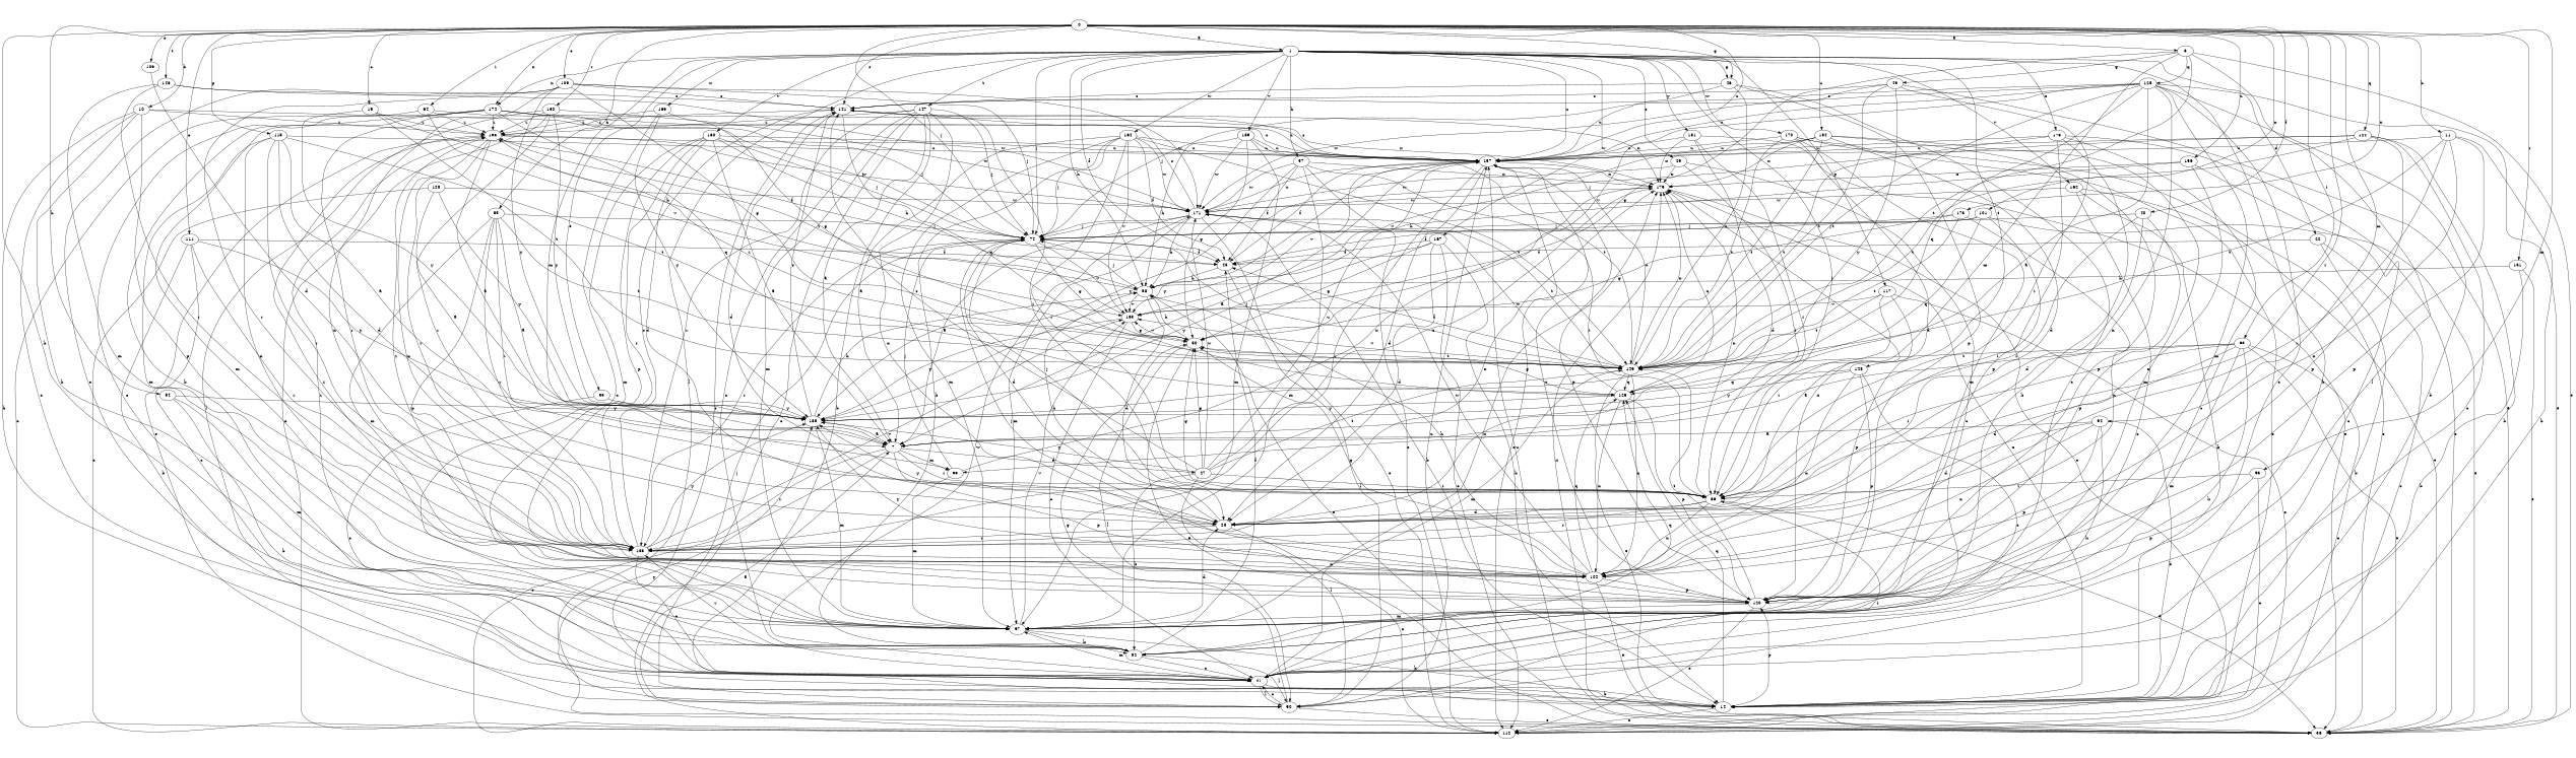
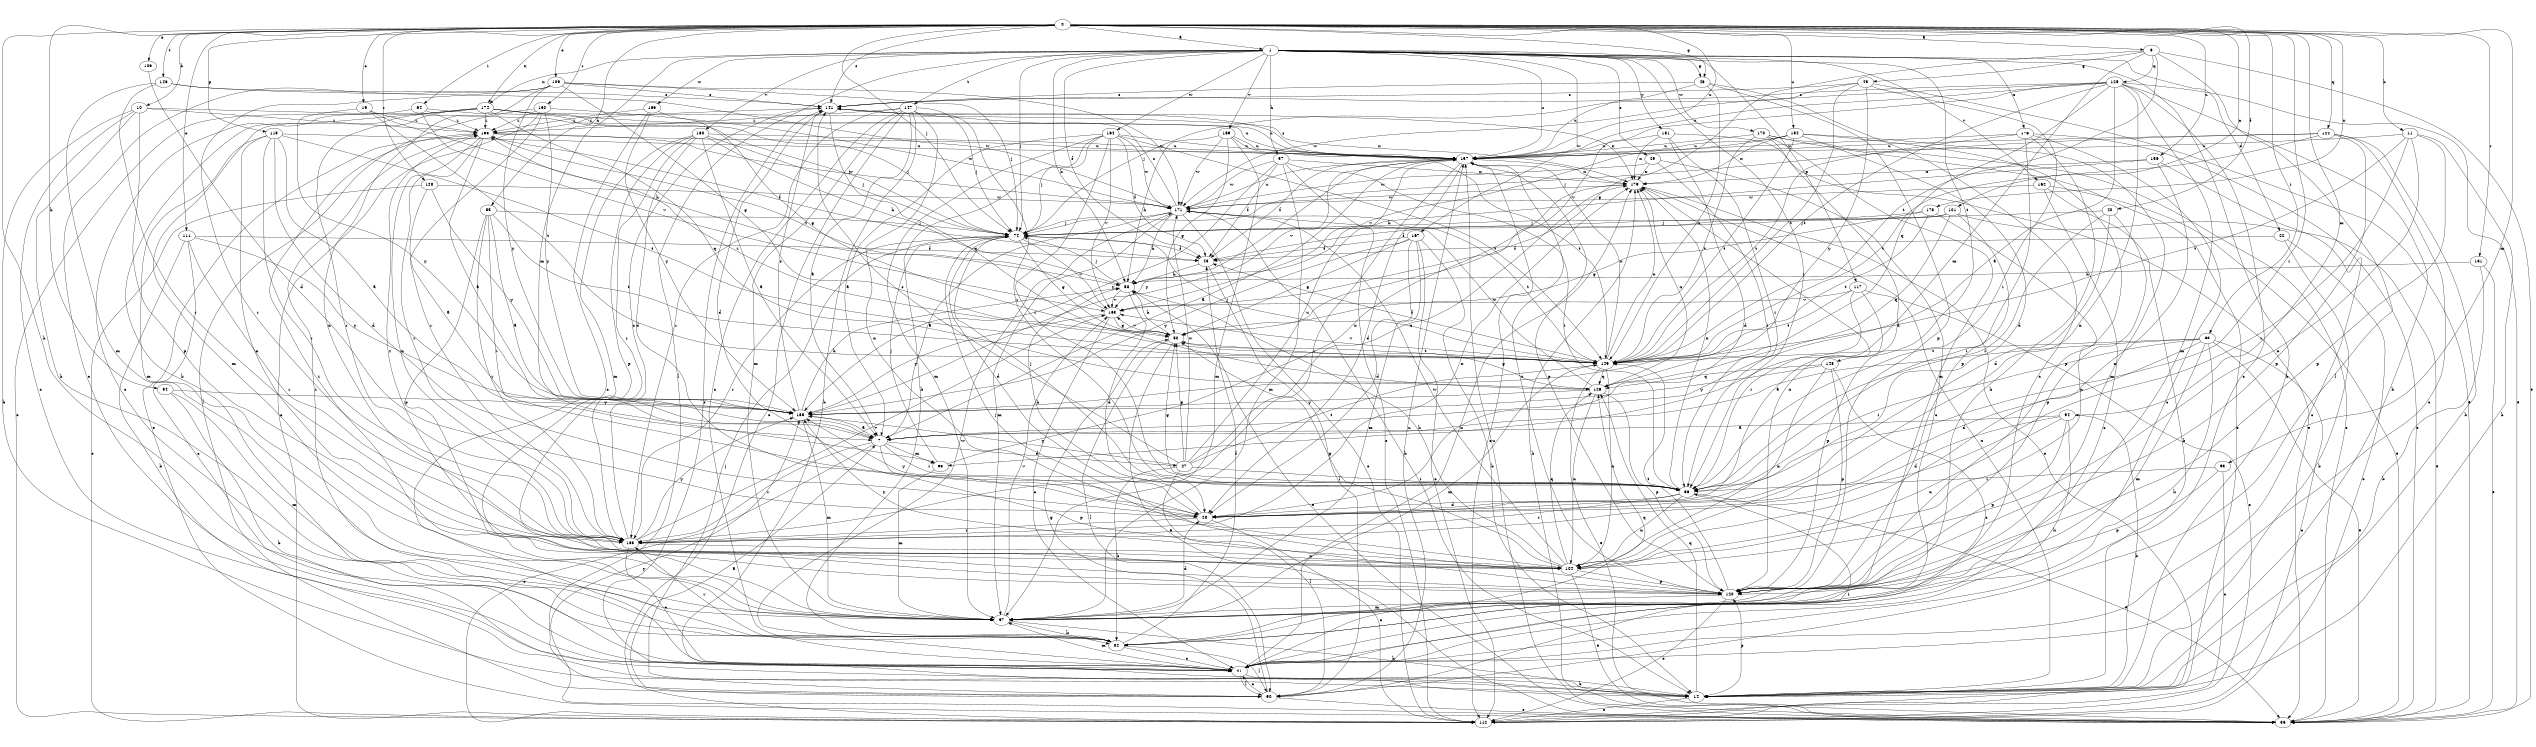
  strict digraph {
    0
    1
    6
    10
    11
    19
    40
    46
    54
    55
    63
    64
    66
    74
    82
    93
    94
    101
    106
    109
    111
    115
    124
    128
    130
    131
    141
    146
    154
    156
    157
    173
    174
    14
    22
    29
-   35
    43
    57
    58
    90
    96
    117
    147
    148
    159
    160
    162
    164
    166
    167
    170
    176
    181
    36
    49
    50
    125
    149
    120
    21
    193
    133
    104
    185
    28
    97
    7
    112
    163
    179
    126
    171
    27
    0 -> 1 [label=a]
    0 -> 6 [label=a]
    0 -> 10 [label=b]
    0 -> 11 [label=b]
    0 -> 19 [label=c]
    0 -> 40 [label=f]
    0 -> 46 [label=g]
    0 -> 54 [label=h]
    0 -> 55 [label=h]
    0 -> 63 [label=i]
    0 -> 64 [label=i]
    0 -> 66 [label=i]
    0 -> 74 [label=j]
    0 -> 82 [label=k]
    0 -> 93 [label=m]
    0 -> 94 [label=m]
    0 -> 101 [label=n]
    0 -> 106 [label=o]
    0 -> 109 [label=o]
    0 -> 111 [label=o]
    0 -> 115 [label=p]
    0 -> 124 [label=q]
+   0 -> 128 [label=r]
    0 -> 130 [label=r]
    0 -> 131 [label=r]
    0 -> 141 [label=s]
    0 -> 146 [label=t]
    0 -> 154 [label=u]
    0 -> 156 [label=u]
    0 -> 157 [label=u]
    0 -> 173 [label=x]
    0 -> 174 [label=x]
    1 -> 46 [label=g]
    1 -> 66 [label=i]
    1 -> 74 [label=j]
    1 -> 157 [label=u]
    1 -> 174 [label=x]
    1 -> 14 [label=b]
    1 -> 22 [label=d]
    1 -> 29 [label=e]
-   1 -> 35 [label=e]
    1 -> 43 [label=f]
    1 -> 57 [label=h]
    1 -> 58 [label=h]
    1 -> 90 [label=l]
    1 -> 96 [label=m]
    1 -> 117 [label=p]
    1 -> 147 [label=t]
    1 -> 148 [label=t]
    1 -> 159 [label=v]
    1 -> 160 [label=v]
    1 -> 162 [label=v]
    1 -> 164 [label=w]
    1 -> 166 [label=w]
    1 -> 167 [label=w]
    1 -> 170 [label=w]
    1 -> 176 [label=x]
    1 -> 181 [label=y]
    6 -> 90 [label=l]
    6 -> 96 [label=m]
    6 -> 36 [label=e]
    6 -> 49 [label=g]
    6 -> 50 [label=g]
    6 -> 125 [label=q]
    6 -> 149 [label=t]
    10 -> 82 [label=k]
    10 -> 157 [label=u]
    10 -> 14 [label=b]
    10 -> 120 [label=p]
    10 -> 21 [label=c]
    10 -> 193 [label=z]
    11 -> 157 [label=u]
    11 -> 14 [label=b]
    11 -> 149 [label=t]
    11 -> 120 [label=p]
    11 -> 133 [label=r]
    11 -> 104 [label=n]
    19 -> 58 [label=h]
    19 -> 149 [label=t]
    19 -> 193 [label=z]
    19 -> 185 [label=y]
    40 -> 66 [label=i]
    40 -> 74 [label=j]
    40 -> 120 [label=p]
    40 -> 28 [label=d]
    46 -> 141 [label=s]
    46 -> 157 [label=u]
    46 -> 149 [label=t]
    46 -> 120 [label=p]
    46 -> 21 [label=c]
    54 -> 14 [label=b]
    54 -> 185 [label=y]
    54 -> 97 [label=m]
    55 -> 66 [label=i]
    55 -> 74 [label=j]
    55 -> 149 [label=t]
    55 -> 120 [label=p]
    55 -> 133 [label=r]
    55 -> 7 [label=a]
    63 -> 66 [label=i]
    63 -> 82 [label=k]
    63 -> 36 [label=e]
    63 -> 149 [label=t]
    63 -> 28 [label=d]
    63 -> 97 [label=m]
    63 -> 7 [label=a]
    63 -> 112 [label=o]
    64 -> 74 [label=j]
    64 -> 193 [label=z]
    64 -> 112 [label=o]
    64 -> 163 [label=v]
    66 -> 74 [label=j]
    66 -> 36 [label=e]
    66 -> 50 [label=g]
    66 -> 133 [label=r]
    66 -> 104 [label=n]
    66 -> 28 [label=d]
    66 -> 179 [label=x]
    74 -> 43 [label=f]
    74 -> 50 [label=g]
    74 -> 133 [label=r]
    74 -> 28 [label=d]
    74 -> 163 [label=v]
    82 -> 43 [label=f]
    82 -> 90 [label=l]
    82 -> 21 [label=c]
    82 -> 193 [label=z]
    82 -> 133 [label=r]
    82 -> 126 [label=q]
    93 -> 66 [label=i]
    93 -> 120 [label=p]
    93 -> 112 [label=o]
    94 -> 82 [label=k]
    94 -> 14 [label=b]
    94 -> 120 [label=p]
    94 -> 104 [label=n]
    94 -> 28 [label=d]
    94 -> 7 [label=a]
    101 -> 66 [label=i]
    101 -> 74 [label=j]
    101 -> 43 [label=f]
    101 -> 36 [label=e]
    101 -> 126 [label=q]
    106 -> 28 [label=d]
    109 -> 74 [label=j]
    109 -> 141 [label=s]
    109 -> 50 [label=g]
    109 -> 21 [label=c]
    109 -> 133 [label=r]
    109 -> 104 [label=n]
    109 -> 185 [label=y]
    109 -> 171 [label=w]
    111 -> 14 [label=b]
    111 -> 43 [label=f]
    111 -> 21 [label=c]
    111 -> 133 [label=r]
    111 -> 185 [label=y]
    115 -> 157 [label=u]
    115 -> 149 [label=t]
    115 -> 133 [label=r]
    115 -> 104 [label=n]
    115 -> 28 [label=d]
    115 -> 97 [label=m]
    115 -> 7 [label=a]
    124 -> 74 [label=j]
    124 -> 157 [label=u]
    124 -> 14 [label=b]
    124 -> 149 [label=t]
    124 -> 120 [label=p]
    124 -> 21 [label=c]
    128 -> 185 [label=y]
    128 -> 7 [label=a]
    128 -> 112 [label=o]
    128 -> 171 [label=w]
    130 -> 90 [label=l]
    130 -> 193 [label=z]
    130 -> 133 [label=r]
    130 -> 185 [label=y]
    130 -> 112 [label=o]
    130 -> 171 [label=w]
    131 -> 14 [label=b]
    131 -> 58 [label=h]
    131 -> 36 [label=e]
    141 -> 193 [label=z]
    141 -> 28 [label=d]
    141 -> 179 [label=x]
    141 -> 126 [label=q]
    146 -> 141 [label=s]
    146 -> 133 [label=r]
    146 -> 97 [label=m]
    146 -> 171 [label=w]
    154 -> 157 [label=u]
    154 -> 149 [label=t]
    154 -> 120 [label=p]
    154 -> 28 [label=d]
    154 -> 97 [label=m]
    154 -> 163 [label=v]
    154 -> 179 [label=x]
    156 -> 58 [label=h]
    156 -> 21 [label=c]
    156 -> 104 [label=n]
    156 -> 179 [label=x]
    157 -> 141 [label=s]
    157 -> 43 [label=f]
    157 -> 120 [label=p]
    157 -> 133 [label=r]
    157 -> 185 [label=y]
    157 -> 28 [label=d]
    157 -> 7 [label=a]
    157 -> 112 [label=o]
    157 -> 163 [label=v]
    157 -> 179 [label=x]
    173 -> 74 [label=j]
    173 -> 50 [label=g]
    173 -> 149 [label=t]
    173 -> 104 [label=n]
    174 -> 74 [label=j]
    174 -> 82 [label=k]
    174 -> 157 [label=u]
    174 -> 21 [label=c]
    174 -> 193 [label=z]
    174 -> 133 [label=r]
    174 -> 97 [label=m]
    174 -> 179 [label=x]
    174 -> 126 [label=q]
    14 -> 141 [label=s]
    14 -> 120 [label=p]
    14 -> 112 [label=o]
    14 -> 179 [label=x]
    14 -> 126 [label=q]
    22 -> 14 [label=b]
    22 -> 43 [label=f]
    22 -> 112 [label=o]
    29 -> 66 [label=i]
    29 -> 21 [label=c]
    29 -> 179 [label=x]
    29 -> 171 [label=w]
-   35 -> 21 [label=c]
-   35 -> 185 [label=y]
    43 -> 58 [label=h]
    43 -> 90 [label=l]
    57 -> 66 [label=i]
    57 -> 43 [label=f]
    57 -> 185 [label=y]
    57 -> 97 [label=m]
    57 -> 112 [label=o]
    57 -> 179 [label=x]
    57 -> 171 [label=w]
    58 -> 74 [label=j]
    58 -> 36 [label=e]
    58 -> 28 [label=d]
    58 -> 163 [label=v]
    90 -> 66 [label=i]
    90 -> 74 [label=j]
    90 -> 157 [label=u]
    90 -> 36 [label=e]
    90 -> 50 [label=g]
    90 -> 21 [label=c]
    90 -> 7 [label=a]
    96 -> 74 [label=j]
    96 -> 97 [label=m]
    96 -> 179 [label=x]
    117 -> 66 [label=i]
    117 -> 149 [label=t]
    117 -> 120 [label=p]
    117 -> 112 [label=o]
    117 -> 163 [label=v]
    147 -> 66 [label=i]
    147 -> 74 [label=j]
    147 -> 14 [label=b]
    147 -> 21 [label=c]
    147 -> 193 [label=z]
    147 -> 133 [label=r]
    147 -> 104 [label=n]
    147 -> 97 [label=m]
    147 -> 7 [label=a]
    147 -> 112 [label=o]
    148 -> 120 [label=p]
    148 -> 21 [label=c]
    148 -> 104 [label=n]
    148 -> 185 [label=y]
    148 -> 126 [label=q]
    159 -> 157 [label=u]
    159 -> 58 [label=h]
    159 -> 50 [label=g]
    159 -> 149 [label=t]
    159 -> 97 [label=m]
    159 -> 171 [label=w]
    160 -> 74 [label=j]
    160 -> 157 [label=u]
    160 -> 58 [label=h]
    160 -> 120 [label=p]
    160 -> 133 [label=r]
    160 -> 28 [label=d]
    160 -> 97 [label=m]
    160 -> 7 [label=a]
    162 -> 14 [label=b]
    162 -> 36 [label=e]
    162 -> 21 [label=c]
    162 -> 171 [label=w]
    164 -> 66 [label=i]
    164 -> 74 [label=j]
    164 -> 82 [label=k]
    164 -> 157 [label=u]
    164 -> 43 [label=f]
    164 -> 149 [label=t]
    164 -> 97 [label=m]
    164 -> 7 [label=a]
    164 -> 163 [label=v]
    164 -> 171 [label=w]
    166 -> 50 [label=g]
    166 -> 21 [label=c]
    166 -> 193 [label=z]
    166 -> 185 [label=y]
    167 -> 14 [label=b]
    167 -> 43 [label=f]
    167 -> 50 [label=g]
    167 -> 185 [label=y]
    167 -> 28 [label=d]
-   55 -> 97 [label=m]
+   167 -> 97 [label=m]
    167 -> 112 [label=o]
    170 -> 157 [label=u]
    170 -> 36 [label=e]
    170 -> 149 [label=t]
    170 -> 28 [label=d]
    170 -> 97 [label=m]
    170 -> 112 [label=o]
    176 -> 82 [label=k]
    176 -> 157 [label=u]
    176 -> 36 [label=e]
    176 -> 149 [label=t]
    176 -> 120 [label=p]
    176 -> 21 [label=c]
    181 -> 66 [label=i]
    181 -> 157 [label=u]
    181 -> 36 [label=e]
    181 -> 28 [label=d]
    181 -> 179 [label=x]
    36 -> 157 [label=u]
    36 -> 185 [label=y]
-   36 -> 179 [label=x]
+   36 -> 179 [label=k]
    49 -> 66 [label=i]
    49 -> 74 [label=j]
    49 -> 141 [label=s]
    49 -> 36 [label=e]
    49 -> 149 [label=t]
    49 -> 185 [label=y]
    50 -> 58 [label=h]
    50 -> 90 [label=l]
    50 -> 36 [label=e]
    50 -> 149 [label=t]
    50 -> 163 [label=v]
    125 -> 141 [label=s]
    125 -> 157 [label=u]
    125 -> 14 [label=b]
    125 -> 36 [label=e]
    125 -> 149 [label=t]
    125 -> 21 [label=c]
    125 -> 104 [label=n]
    125 -> 97 [label=m]
    125 -> 7 [label=a]
    125 -> 163 [label=v]
    125 -> 126 [label=q]
    125 -> 171 [label=w]
    149 -> 74 [label=j]
    149 -> 157 [label=u]
    149 -> 43 [label=f]
    149 -> 36 [label=e]
    149 -> 193 [label=z]
    149 -> 104 [label=n]
    149 -> 97 [label=m]
    149 -> 163 [label=v]
    149 -> 179 [label=x]
    149 -> 126 [label=q]
    120 -> 74 [label=j]
    120 -> 157 [label=u]
    120 -> 149 [label=t]
    120 -> 97 [label=m]
    120 -> 112 [label=o]
    120 -> 179 [label=x]
    21 -> 14 [label=b]
    21 -> 90 [label=l]
    21 -> 97 [label=m]
    21 -> 179 [label=x]
    21 -> 171 [label=w]
    193 -> 157 [label=u]
    193 -> 43 [label=f]
    193 -> 36 [label=e]
    193 -> 133 [label=r]
    193 -> 104 [label=n]
    193 -> 7 [label=a]
    193 -> 171 [label=w]
    133 -> 141 [label=s]
    133 -> 21 [label=c]
    133 -> 104 [label=n]
    133 -> 185 [label=y]
    133 -> 163 [label=v]
    133 -> 179 [label=x]
    104 -> 58 [label=h]
    104 -> 36 [label=e]
    104 -> 50 [label=g]
    104 -> 120 [label=p]
    104 -> 193 [label=z]
    104 -> 185 [label=y]
    104 -> 126 [label=q]
    104 -> 171 [label=w]
    185 -> 141 [label=s]
    185 -> 58 [label=h]
    185 -> 97 [label=m]
    185 -> 7 [label=a]
    28 -> 58 [label=h]
    28 -> 133 [label=r]
    28 -> 185 [label=y]
    28 -> 112 [label=o]
    97 -> 82 [label=k]
    97 -> 14 [label=b]
    97 -> 193 [label=z]
    97 -> 28 [label=d]
    97 -> 163 [label=v]
    7 -> 66 [label=i]
    7 -> 96 [label=m]
    7 -> 120 [label=p]
    7 -> 133 [label=r]
    7 -> 112 [label=o]
    7 -> 27 [label=d]
    163 -> 50 [label=g]
    163 -> 21 [label=c]
    163 -> 193 [label=z]
    163 -> 185 [label=y]
    179 -> 112 [label=o]
    179 -> 171 [label=w]
    126 -> 50 [label=g]
    126 -> 120 [label=p]
    126 -> 104 [label=n]
    126 -> 185 [label=y]
    126 -> 179 [label=x]
    126 -> 171 [label=w]
    171 -> 74 [label=j]
    171 -> 141 [label=s]
    171 -> 157 [label=u]
    171 -> 14 [label=b]
    171 -> 58 [label=h]
    171 -> 149 [label=t]
    171 -> 97 [label=m]
    171 -> 7 [label=a]
    171 -> 112 [label=o]
    27 -> 66 [label=i]
    27 -> 82 [label=k]
    27 -> 141 [label=s]
    27 -> 157 [label=u]
    27 -> 90 [label=l]
    27 -> 50 [label=g]
    27 -> 149 [label=t]
    27 -> 185 [label=y]
    27 -> 179 [label=x]
    27 -> 171 [label=w]
  }
